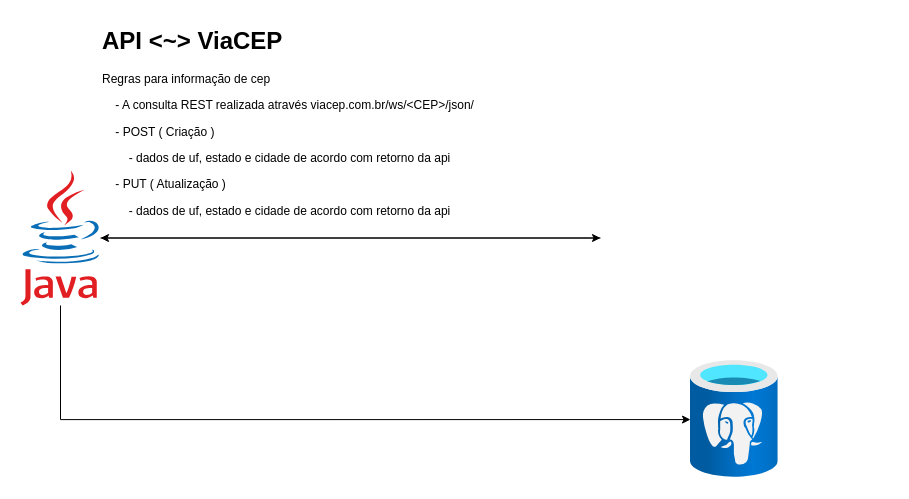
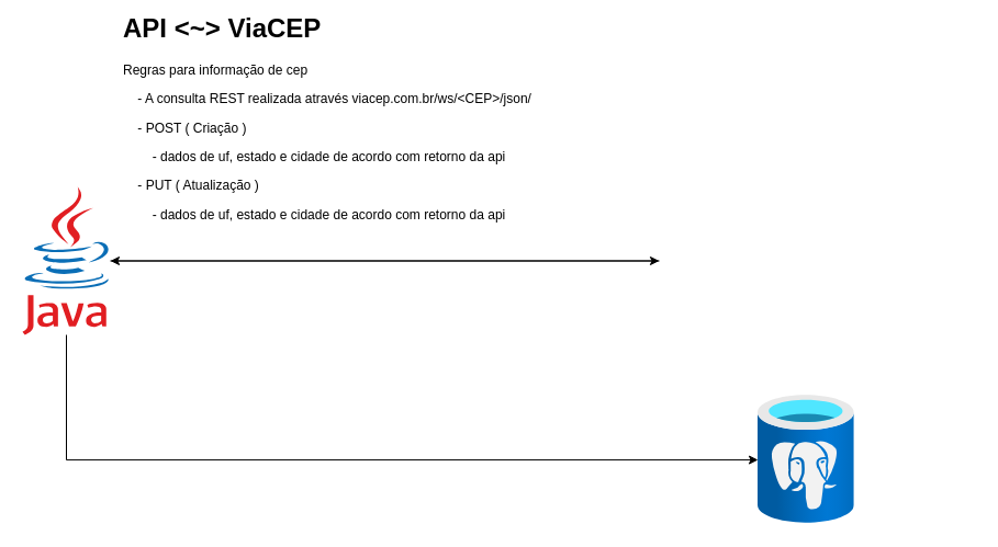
  <mxCell id="0" />
  <mxCell id="1" parent="0" />
  <mxCell id="2" style="edgeStyle=orthogonalEdgeStyle;rounded=0;orthogonalLoop=1;jettySize=auto;html=1;" edge="1" parent="1" source="3" target="5"><mxGeometry relative="1" as="geometry" /></mxCell>
  <mxCell id="3" value="" style="dashed=0;outlineConnect=0;html=1;align=center;labelPosition=center;verticalLabelPosition=bottom;verticalAlign=top;shape=mxgraph.weblogos.java" vertex="1" parent="1"><mxGeometry x="20" y="170" width="80" height="135" as="geometry" /></mxCell>
  <mxCell id="4" style="edgeStyle=orthogonalEdgeStyle;rounded=0;orthogonalLoop=1;jettySize=auto;html=1;" edge="1" parent="1" source="5" target="3"><mxGeometry relative="1" as="geometry" /></mxCell>
  <mxCell id="5" value="" style="shape=image;verticalLabelPosition=bottom;labelBackgroundColor=default;verticalAlign=top;aspect=fixed;imageAspect=0;image=https://viacep.com.br/estatico/images/viacep.png.pagespeed.ce.I80LiA6qpr.png;" vertex="1" parent="1"><mxGeometry x="600" y="201.5" width="287" height="72" as="geometry" /></mxCell>
  <mxCell id="6" value="" style="image;aspect=fixed;html=1;points=[];align=center;fontSize=12;image=img/lib/azure2/databases/Azure_Database_PostgreSQL_Server.svg;" vertex="1" parent="1"><mxGeometry x="690" y="360" width="87.75" height="117" as="geometry" /></mxCell>
  <mxCell id="7" style="edgeStyle=orthogonalEdgeStyle;rounded=0;orthogonalLoop=1;jettySize=auto;html=1;entryX=0;entryY=0.505;entryDx=0;entryDy=0;entryPerimeter=0;" edge="1" parent="1" source="3" target="6"><mxGeometry relative="1" as="geometry"><Array as="points"><mxPoint x="60" y="419" /></Array></mxGeometry></mxCell>
- <mxCell id="8" value="&lt;h1 style=&quot;margin-top: 0px;&quot;&gt;API &amp;lt;~&amp;gt; ViaCEP&lt;/h1&gt;&lt;p&gt;Regras para informação de cep&lt;/p&gt;&lt;p&gt;&amp;nbsp; &amp;nbsp; - A consulta REST realizada através viacep.com.br/ws/&amp;lt;CEP&amp;gt;/json/&lt;/p&gt;&lt;p&gt;&amp;nbsp; &amp;nbsp; - POST ( Criação )&lt;/p&gt;&lt;p&gt;&amp;nbsp; &amp;nbsp; &amp;nbsp; &amp;nbsp; - dados de uf, estado e cidade de acordo com retorno da api&lt;/p&gt;&lt;p&gt;&amp;nbsp; &amp;nbsp; - PUT ( Atualização )&lt;/p&gt;&lt;p&gt;&amp;nbsp; &amp;nbsp; &amp;nbsp; &amp;nbsp; - dados de uf, estado e cidade de acordo com retorno da api&lt;/p&gt;" style="text;html=1;whiteSpace=wrap;overflow=hidden;rounded=0;" vertex="1" parent="1"><mxGeometry x="100" y="20" width="460" height="210" as="geometry" /></mxCell>
+ <mxCell id="8" value="&lt;h1 style=&quot;margin-top: 0px;&quot;&gt;API &amp;lt;~&amp;gt; ViaCEP&lt;/h1&gt;&lt;p&gt;Regras para informação de cep&lt;/p&gt;&lt;p&gt;&amp;nbsp; &amp;nbsp; - A consulta REST realizada através viacep.com.br/ws/&amp;lt;CEP&amp;gt;/json/&lt;/p&gt;&lt;p&gt;&amp;nbsp; &amp;nbsp; - POST ( Criação )&lt;/p&gt;&lt;p&gt;&amp;nbsp; &amp;nbsp; &amp;nbsp; &amp;nbsp; - dados de uf, estado e cidade de acordo com retorno da api&lt;/p&gt;&lt;p&gt;&amp;nbsp; &amp;nbsp; - PUT ( Atualização )&lt;/p&gt;&lt;p&gt;&amp;nbsp; &amp;nbsp; &amp;nbsp; &amp;nbsp; - dados de uf, estado e cidade de acordo com retorno da api&lt;/p&gt;" style="text;html=1;whiteSpace=wrap;overflow=hidden;rounded=0;" vertex="1" parent="1"><mxGeometry x="110" y="5" width="460" height="210" as="geometry" /></mxCell>
